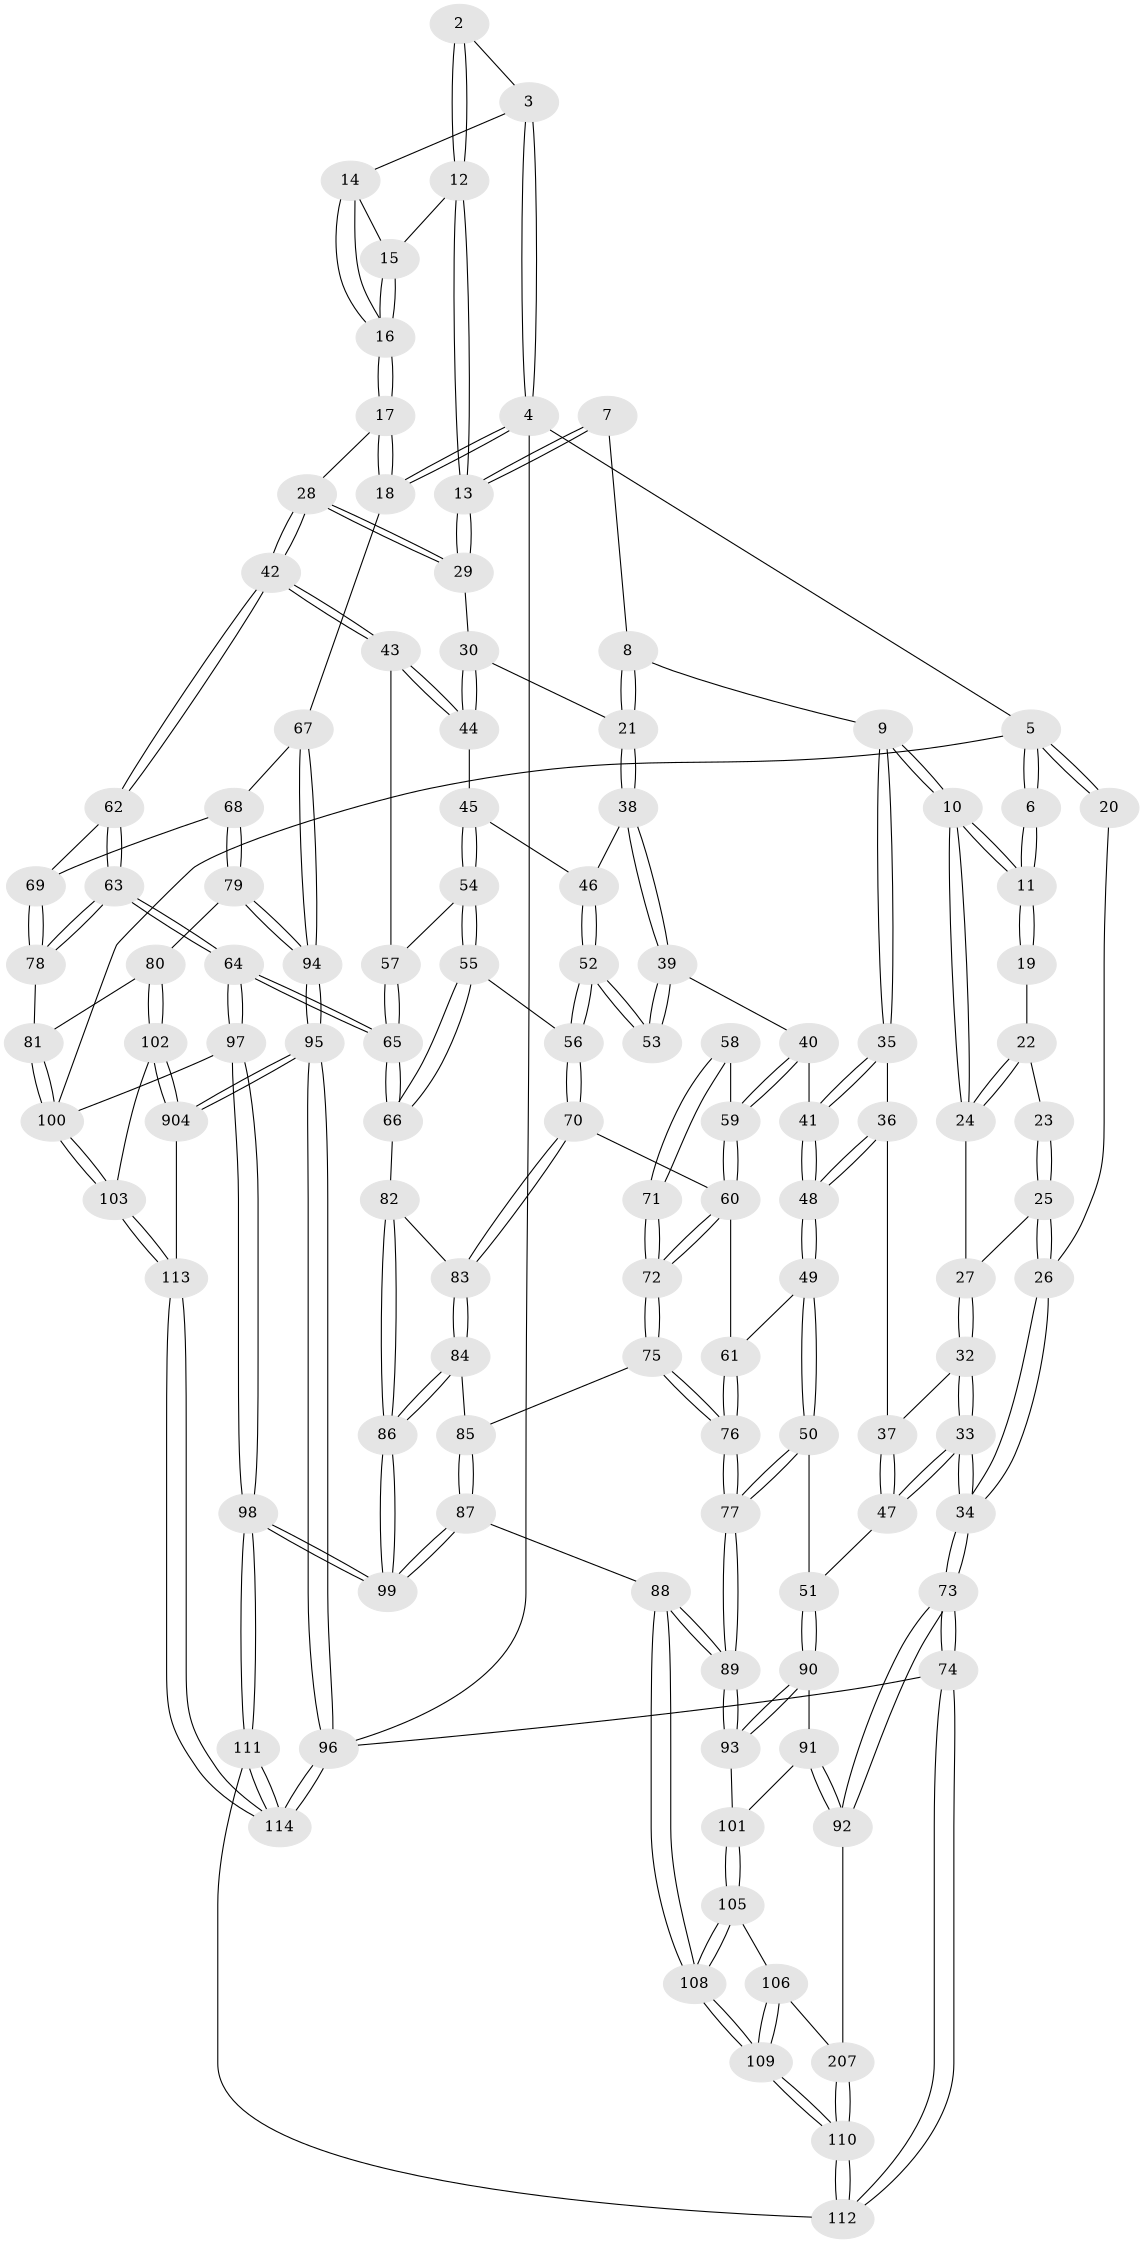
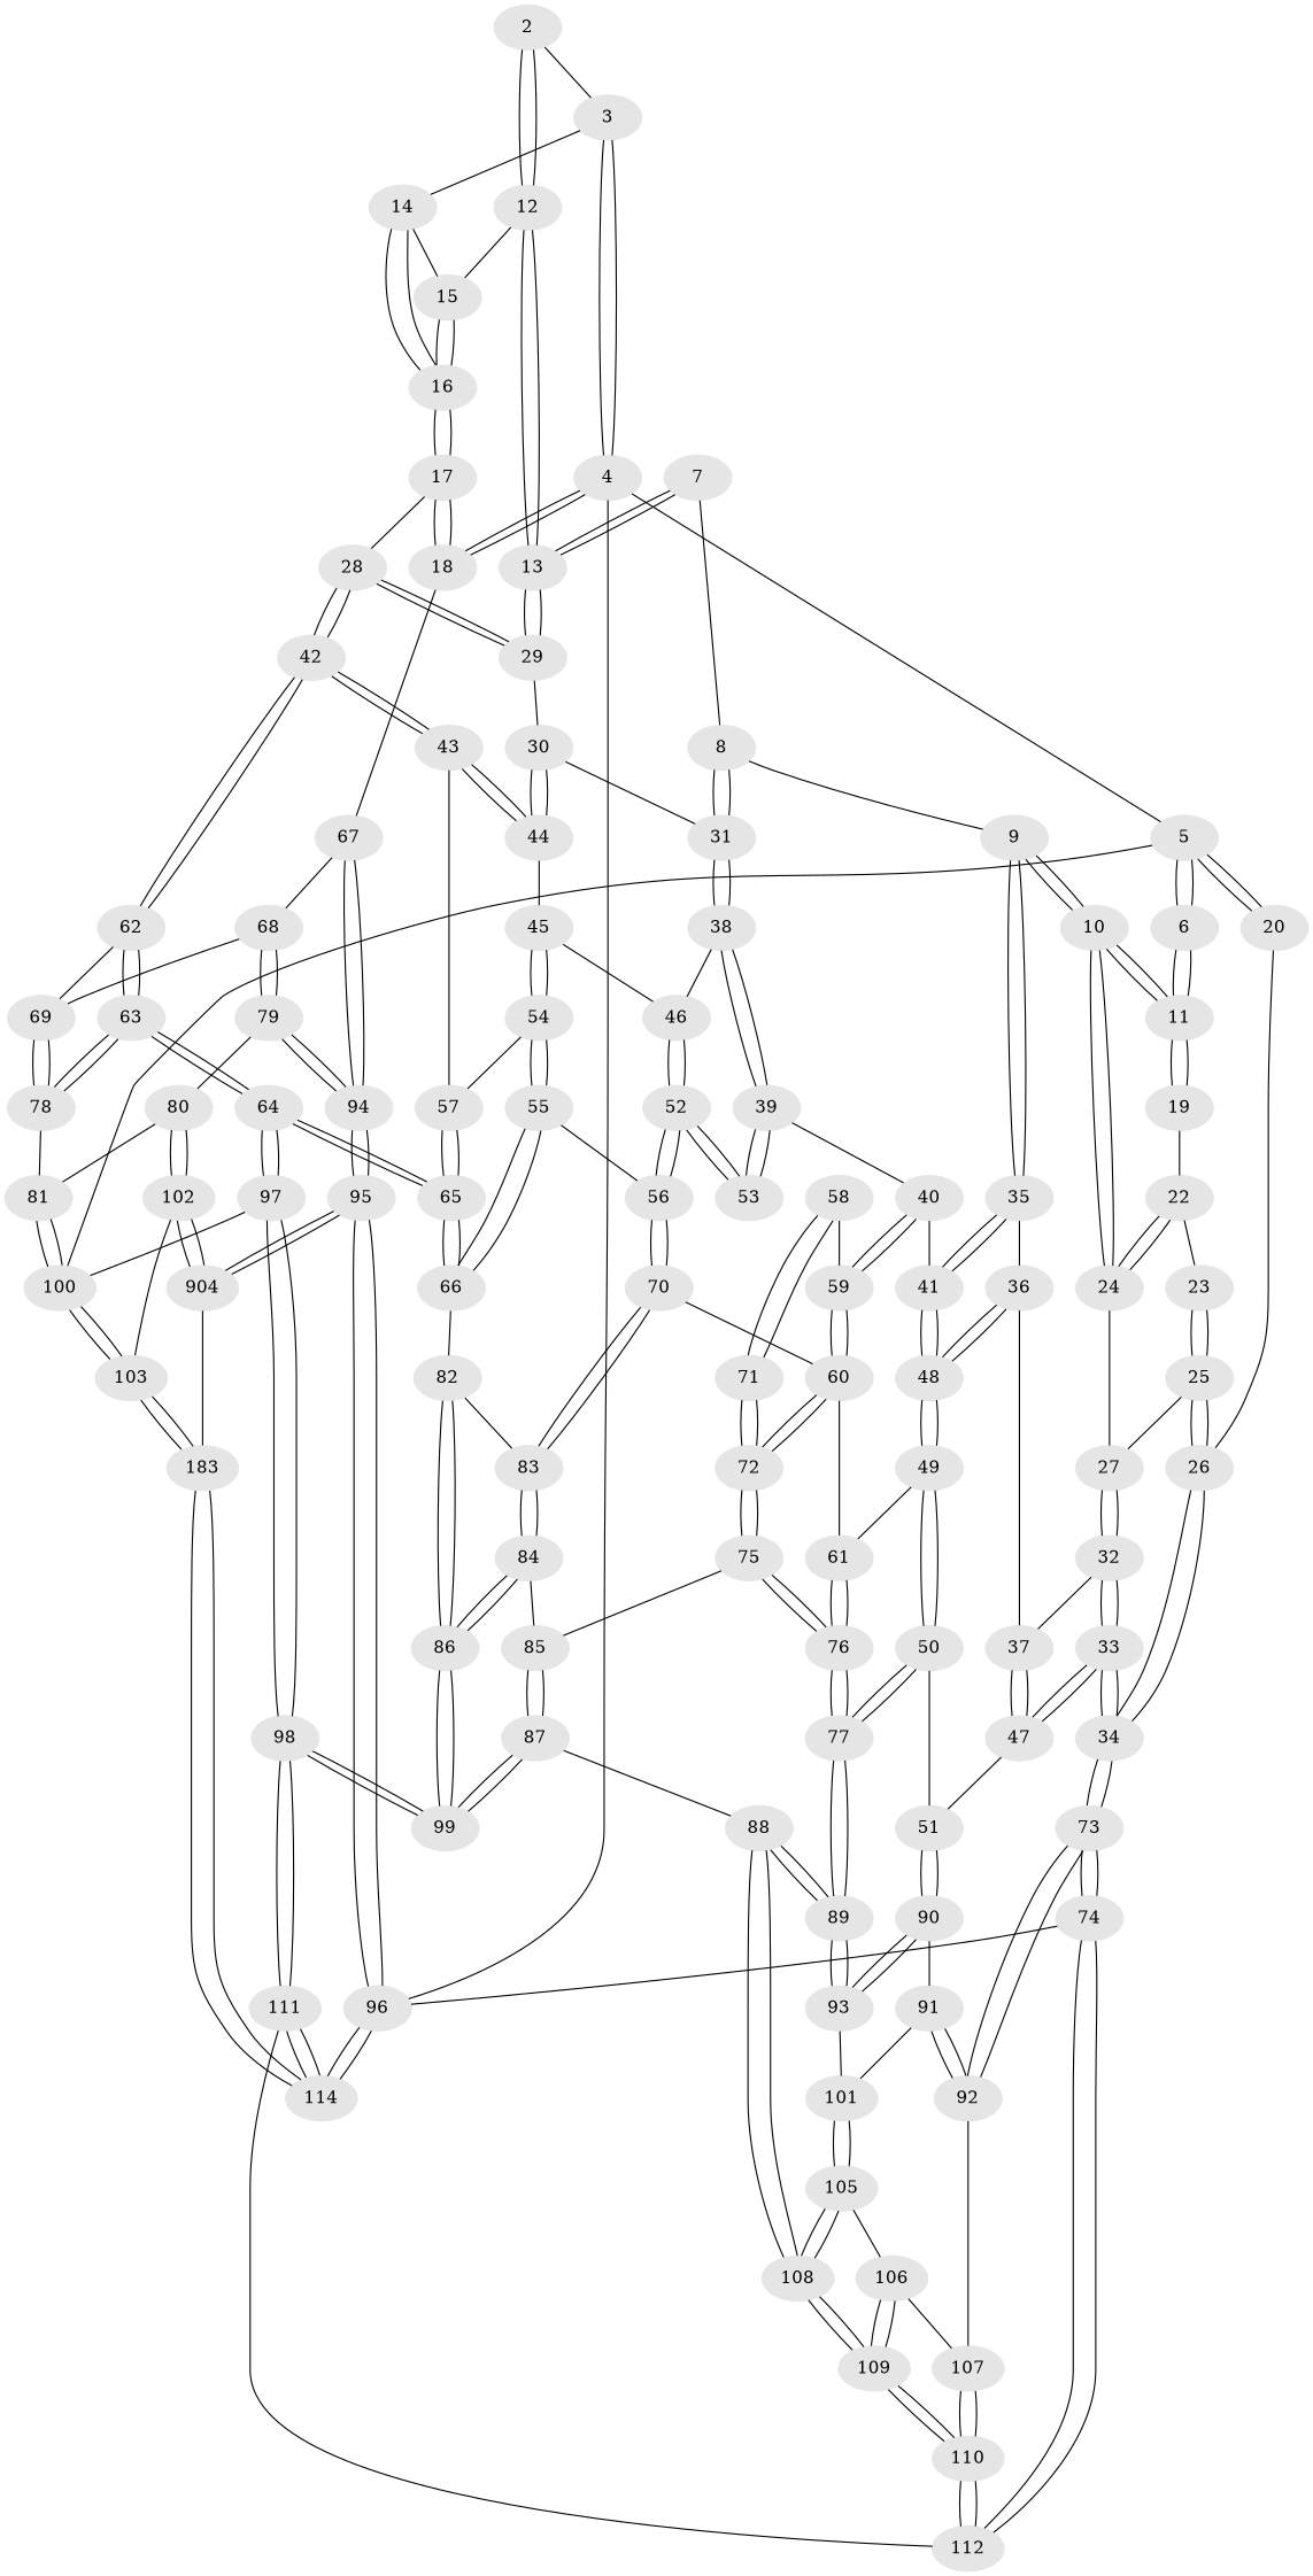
  graph {
    node [color=gray90 style=filled]
    2
    3
    12
    7
    8
    13
    4
    14
    15
    5
    18
    96
    16
    6
    20
    100
    67
    114
    11
    26
    74
    112
    19
    9
-   31 [label=21]
+   31
    29
    10
    35
    38
    24
    36
    41
    27
    22
    30
    17
    28
    42
    68
    94
    23
    34
    25
    32
    73
    33
    37
    43
    62
    44
    45
    39
    46
    47
    51
    92
    48
    49
    40
    53
    52
    59
    60
    57
    63
    69
    65
    54
    55
    56
    90
    50
    61
    77
    76
    89
    93
    91
    70
    58
    71
    66
    82
    83
    72
    75
    64
    78
    97
    81
    98
    86
    79
    95
    80
    84
    85
-   107 [label=207]
+   107
    87
    102
    n101 [label=904]
    103
    99
    88
    108
    109
    101
    105
    110
-   113
+   113 [label=183]
    111
    106
    2 -- 3
    2 -- 12
    2 -- 12
    3 -- 4
    3 -- 4
    3 -- 14
    12 -- 13
    12 -- 13
    12 -- 15
    7 -- 8
    7 -- 13
    7 -- 13
    8 -- 9
    8 -- 31
    8 -- 31
    13 -- 29
    13 -- 29
    4 -- 5
    4 -- 18
    4 -- 18
    4 -- 96
    14 -- 15
    14 -- 16
    14 -- 16
    15 -- 16
    15 -- 16
    5 -- 6
    5 -- 6
    5 -- 20
    5 -- 20
    5 -- 100
    18 -- 67
    96 -- 114
    96 -- 114
    16 -- 17
    16 -- 17
    6 -- 11
    6 -- 11
    20 -- 26
    100 -- 103
    100 -- 103
    67 -- 68
    67 -- 94
    67 -- 94
    11 -- 19
    11 -- 19
    26 -- 34
    26 -- 34
    74 -- 96
    74 -- 112
    74 -- 112
    19 -- 22
    9 -- 10
    9 -- 10
    9 -- 35
    9 -- 35
    31 -- 38
    31 -- 38
    29 -- 30
    10 -- 11
    10 -- 11
    10 -- 24
    10 -- 24
    35 -- 36
    35 -- 41
    35 -- 41
    38 -- 39
    38 -- 39
    38 -- 46
    24 -- 27
    36 -- 37
    36 -- 48
    36 -- 48
    41 -- 48
    41 -- 48
    27 -- 32
    27 -- 32
    22 -- 24
    22 -- 24
    22 -- 23
    30 -- 31
    30 -- 44
    30 -- 44
    17 -- 18
    17 -- 18
    17 -- 28
    28 -- 29
    28 -- 29
    28 -- 42
    28 -- 42
    42 -- 43
    42 -- 43
    42 -- 62
    42 -- 62
    68 -- 69
    68 -- 79
    68 -- 79
    94 -- 95
    94 -- 95
    23 -- 25
    23 -- 25
    34 -- 73
    34 -- 73
    25 -- 26
    25 -- 26
    25 -- 27
    32 -- 33
    32 -- 33
    32 -- 37
    73 -- 74
    73 -- 74
    73 -- 92
    73 -- 92
    33 -- 34
    33 -- 34
    33 -- 47
    33 -- 47
    37 -- 47
    37 -- 47
    43 -- 44
    43 -- 44
    43 -- 57
    62 -- 63
    62 -- 63
    62 -- 69
    44 -- 45
    45 -- 46
    45 -- 54
    45 -- 54
    39 -- 40
    39 -- 53
    39 -- 53
    46 -- 52
    46 -- 52
    47 -- 51
    51 -- 90
    51 -- 90
    92 -- 107
    48 -- 49
    48 -- 49
    49 -- 50
    49 -- 50
    49 -- 61
    40 -- 41
    40 -- 59
    40 -- 59
    52 -- 53
    52 -- 53
    52 -- 56
    52 -- 56
    59 -- 60
    59 -- 60
    60 -- 61
    60 -- 72
    60 -- 72
    57 -- 65
    57 -- 65
    63 -- 64
    63 -- 64
    63 -- 78
    63 -- 78
    69 -- 78
    69 -- 78
    65 -- 66
    65 -- 66
    54 -- 57
    54 -- 55
    54 -- 55
    55 -- 56
    55 -- 66
    55 -- 66
    56 -- 70
    56 -- 70
    90 -- 93
    90 -- 93
    90 -- 91
    50 -- 51
    50 -- 77
    50 -- 77
    61 -- 76
    61 -- 76
    77 -- 89
    77 -- 89
    76 -- 77
    76 -- 77
    89 -- 93
    89 -- 93
    93 -- 101
    91 -- 92
    91 -- 92
    91 -- 101
    70 -- 60
    70 -- 83
    70 -- 83
    58 -- 59
    58 -- 71
    58 -- 71
    71 -- 72
    71 -- 72
    66 -- 82
    82 -- 83
    82 -- 86
    82 -- 86
    83 -- 84
    83 -- 84
    72 -- 75
    72 -- 75
    75 -- 76
    75 -- 76
    75 -- 85
    64 -- 65
    64 -- 65
    64 -- 97
    64 -- 97
    78 -- 81
    97 -- 100
    97 -- 98
    97 -- 98
    81 -- 100
    81 -- 100
    98 -- 99
    98 -- 99
    98 -- 111
    98 -- 111
    86 -- 99
    86 -- 99
    79 -- 94
    79 -- 94
    79 -- 80
    95 -- 96
    95 -- 96
    95 -- n101
    95 -- n101
    80 -- 81
    80 -- 102
    80 -- 102
    84 -- 86
    84 -- 86
    84 -- 85
    85 -- 87
    85 -- 87
    107 -- 110
    107 -- 110
    87 -- 99
    87 -- 99
    87 -- 88
    102 -- n101
    102 -- n101
    102 -- 103
    n101 -- 113
    103 -- 113
    103 -- 113
    88 -- 89
    88 -- 89
    88 -- 108
    88 -- 108
    108 -- 109
    108 -- 109
    109 -- 110
    109 -- 110
    101 -- 105
    101 -- 105
    105 -- 108
    105 -- 108
    105 -- 106
    110 -- 112
    110 -- 112
    113 -- 114
    113 -- 114
    111 -- 114
    111 -- 114
    111 -- 112
    106 -- 107
    106 -- 109
    106 -- 109
  }
